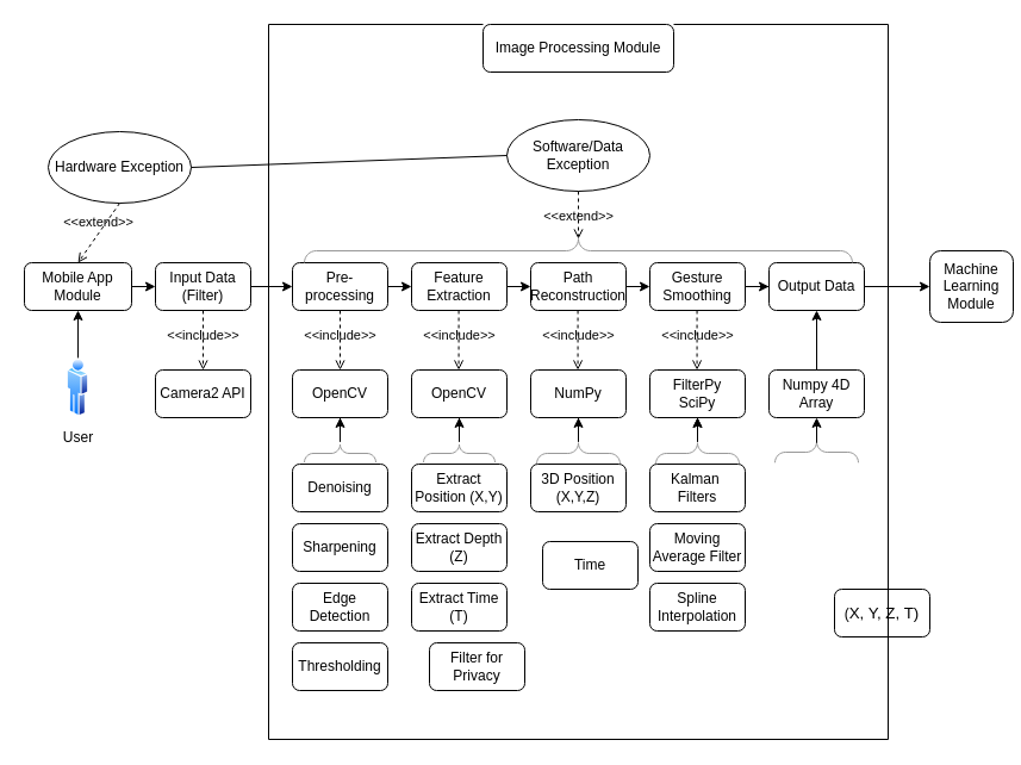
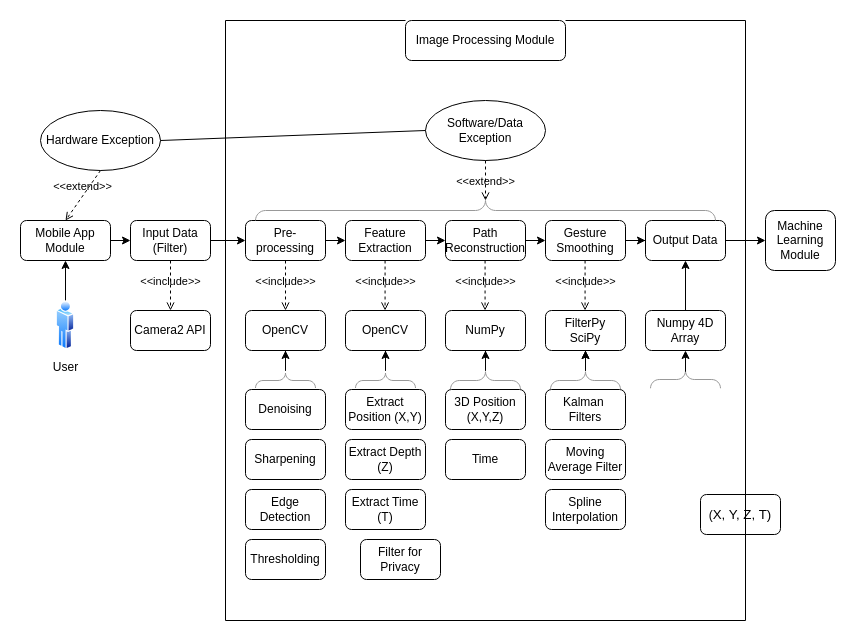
  <mxCell id="0" />
  <mxCell id="1" parent="0" />
  <mxCell id="2" value="Denoising" style="rounded=1;whiteSpace=wrap;html=1;" parent="1" vertex="1"><mxGeometry x="245" y="389" width="80" height="40" as="geometry" /></mxCell>
  <mxCell id="3" value="Sharpening" style="rounded=1;whiteSpace=wrap;html=1;" parent="1" vertex="1"><mxGeometry x="245" y="439" width="80" height="40" as="geometry" /></mxCell>
  <mxCell id="4" value="Edge Detection" style="rounded=1;whiteSpace=wrap;html=1;" parent="1" vertex="1"><mxGeometry x="245" y="489" width="80" height="40" as="geometry" /></mxCell>
  <mxCell id="5" value="Camera2 API" style="rounded=1;whiteSpace=wrap;html=1;" parent="1" vertex="1"><mxGeometry x="130" y="310" width="80" height="40" as="geometry" /></mxCell>
  <mxCell id="6" style="edgeStyle=orthogonalEdgeStyle;rounded=0;orthogonalLoop=1;jettySize=auto;html=1;exitX=1;exitY=0.5;exitDx=0;exitDy=0;entryX=0;entryY=0.5;entryDx=0;entryDy=0;" parent="1" source="7" target="10" edge="1"><mxGeometry relative="1" as="geometry" /></mxCell>
  <mxCell id="7" value="Pre-processing" style="rounded=1;whiteSpace=wrap;html=1;" parent="1" vertex="1"><mxGeometry x="245" y="220" width="80" height="40" as="geometry" /></mxCell>
  <mxCell id="8" value="Extract Position (X,Y)" style="rounded=1;whiteSpace=wrap;html=1;" parent="1" vertex="1"><mxGeometry x="345" y="389" width="80" height="40" as="geometry" /></mxCell>
  <mxCell id="9" style="edgeStyle=orthogonalEdgeStyle;rounded=0;orthogonalLoop=1;jettySize=auto;html=1;exitX=1;exitY=0.5;exitDx=0;exitDy=0;entryX=0;entryY=0.5;entryDx=0;entryDy=0;" parent="1" source="10" target="23" edge="1"><mxGeometry relative="1" as="geometry" /></mxCell>
  <mxCell id="10" value="Feature Extraction" style="rounded=1;whiteSpace=wrap;html=1;" parent="1" vertex="1"><mxGeometry x="345" y="220" width="80" height="40" as="geometry" /></mxCell>
  <mxCell id="11" value="Extract Time (T)" style="rounded=1;whiteSpace=wrap;html=1;" parent="1" vertex="1"><mxGeometry x="345" y="489" width="80" height="40" as="geometry" /></mxCell>
  <mxCell id="12" style="edgeStyle=orthogonalEdgeStyle;rounded=0;orthogonalLoop=1;jettySize=auto;html=1;exitX=1;exitY=0.5;exitDx=0;exitDy=0;" parent="1" source="13" target="15" edge="1"><mxGeometry relative="1" as="geometry" /></mxCell>
  <mxCell id="13" value="Gesture Smoothing" style="rounded=1;whiteSpace=wrap;html=1;" parent="1" vertex="1"><mxGeometry x="545" y="220" width="80" height="40" as="geometry" /></mxCell>
  <mxCell id="14" style="edgeStyle=orthogonalEdgeStyle;rounded=0;orthogonalLoop=1;jettySize=auto;html=1;exitX=1;exitY=0.5;exitDx=0;exitDy=0;entryX=0;entryY=0.5;entryDx=0;entryDy=0;fontFamily=Helvetica;fontSize=12;fontColor=default;fontStyle=0;" parent="1" source="15" target="50" edge="1"><mxGeometry relative="1" as="geometry" /></mxCell>
  <mxCell id="15" value="Output Data" style="rounded=1;whiteSpace=wrap;html=1;" parent="1" vertex="1"><mxGeometry x="645" y="220" width="80" height="40" as="geometry" /></mxCell>
  <mxCell id="16" value="OpenCV" style="rounded=1;whiteSpace=wrap;html=1;" parent="1" vertex="1"><mxGeometry x="245" y="310" width="80" height="40" as="geometry" /></mxCell>
  <mxCell id="17" value="Kalman&amp;nbsp; Filters" style="rounded=1;whiteSpace=wrap;html=1;" parent="1" vertex="1"><mxGeometry x="545" y="389" width="80" height="40" as="geometry" /></mxCell>
  <mxCell id="18" value="Moving Average Filter" style="rounded=1;whiteSpace=wrap;html=1;" parent="1" vertex="1"><mxGeometry x="545" y="439" width="80" height="40" as="geometry" /></mxCell>
  <mxCell id="19" value="Spline Interpolation" style="rounded=1;whiteSpace=wrap;html=1;" parent="1" vertex="1"><mxGeometry x="545" y="489" width="80" height="40" as="geometry" /></mxCell>
  <mxCell id="20" value="Thresholding" style="rounded=1;whiteSpace=wrap;html=1;" parent="1" vertex="1"><mxGeometry x="245" y="539" width="80" height="40" as="geometry" /></mxCell>
  <mxCell id="21" value="Extract Depth (Z)" style="rounded=1;whiteSpace=wrap;html=1;" parent="1" vertex="1"><mxGeometry x="345" y="439" width="80" height="40" as="geometry" /></mxCell>
  <mxCell id="22" style="edgeStyle=orthogonalEdgeStyle;rounded=0;orthogonalLoop=1;jettySize=auto;html=1;exitX=1;exitY=0.5;exitDx=0;exitDy=0;entryX=0;entryY=0.5;entryDx=0;entryDy=0;" parent="1" source="23" target="13" edge="1"><mxGeometry relative="1" as="geometry" /></mxCell>
  <mxCell id="23" value="Path Reconstruction" style="rounded=1;whiteSpace=wrap;html=1;" parent="1" vertex="1"><mxGeometry x="445" y="220" width="80" height="40" as="geometry" /></mxCell>
  <mxCell id="24" value="NumPy" style="rounded=1;whiteSpace=wrap;html=1;" parent="1" vertex="1"><mxGeometry x="445" y="310" width="80" height="40" as="geometry" /></mxCell>
  <mxCell id="25" value="3D Position (X,Y,Z)" style="rounded=1;whiteSpace=wrap;html=1;" parent="1" vertex="1"><mxGeometry x="445" y="389" width="80" height="40" as="geometry" /></mxCell>
- <mxCell id="26" value="Time" style="rounded=1;whiteSpace=wrap;html=1;" parent="1" vertex="1"><mxGeometry x="455" y="454" width="80" height="40" as="geometry" /></mxCell>
+ <mxCell id="26" value="Time" style="rounded=1;whiteSpace=wrap;html=1;" parent="1" vertex="1"><mxGeometry x="445" y="439" width="80" height="40" as="geometry" /></mxCell>
  <mxCell id="27" style="edgeStyle=orthogonalEdgeStyle;rounded=0;orthogonalLoop=1;jettySize=auto;html=1;entryX=0.5;entryY=1;entryDx=0;entryDy=0;" parent="1" source="57" target="15" edge="1"><mxGeometry relative="1" as="geometry" /></mxCell>
  <mxCell id="28" value="(&lt;span style=&quot;font-size:10.0pt;line-height:115%;&lt;br/&gt;font-family:&amp;quot;Calibri&amp;quot;,sans-serif;mso-fareast-font-family:Aptos;mso-fareast-theme-font:&lt;br/&gt;minor-latin;mso-ansi-language:EN-US;mso-fareast-language:EN-US;mso-bidi-language:&lt;br/&gt;AR-SA&quot;&gt;X, Y, Z, T)&lt;/span&gt;" style="rounded=1;whiteSpace=wrap;html=1;" parent="1" vertex="1"><mxGeometry x="700" y="494" width="80" height="40" as="geometry" /></mxCell>
  <mxCell id="29" value="FilterPy&lt;br&gt;SciPy" style="rounded=1;whiteSpace=wrap;html=1;" parent="1" vertex="1"><mxGeometry x="545" y="310" width="80" height="40" as="geometry" /></mxCell>
  <mxCell id="30" value="Filter for Privacy" style="rounded=1;whiteSpace=wrap;html=1;" parent="1" vertex="1"><mxGeometry x="360" y="539" width="80" height="40" as="geometry" /></mxCell>
  <mxCell id="31" style="edgeStyle=orthogonalEdgeStyle;rounded=0;orthogonalLoop=1;jettySize=auto;html=1;entryX=0.5;entryY=1;entryDx=0;entryDy=0;" parent="1" source="32" target="24" edge="1"><mxGeometry relative="1" as="geometry" /></mxCell>
  <mxCell id="32" value="" style="labelPosition=right;align=left;strokeWidth=1;shape=mxgraph.mockup.markup.curlyBrace;html=1;shadow=0;dashed=0;strokeColor=#999999;direction=east;" parent="1" vertex="1"><mxGeometry x="450" y="370" width="70" height="20" as="geometry" /></mxCell>
  <mxCell id="33" style="edgeStyle=orthogonalEdgeStyle;rounded=0;orthogonalLoop=1;jettySize=auto;html=1;entryX=0.5;entryY=1;entryDx=0;entryDy=0;" parent="1" source="34" target="16" edge="1"><mxGeometry relative="1" as="geometry" /></mxCell>
  <mxCell id="34" value="" style="verticalLabelPosition=bottom;shadow=0;dashed=0;align=center;html=1;verticalAlign=top;strokeWidth=1;shape=mxgraph.mockup.markup.curlyBrace;whiteSpace=wrap;strokeColor=#999999;" parent="1" vertex="1"><mxGeometry x="255" y="370" width="60" height="20" as="geometry" /></mxCell>
  <mxCell id="35" value="OpenCV" style="rounded=1;whiteSpace=wrap;html=1;" parent="1" vertex="1"><mxGeometry x="345" y="310" width="80" height="40" as="geometry" /></mxCell>
  <mxCell id="36" style="edgeStyle=orthogonalEdgeStyle;rounded=0;orthogonalLoop=1;jettySize=auto;html=1;entryX=0.5;entryY=1;entryDx=0;entryDy=0;" parent="1" source="37" target="35" edge="1"><mxGeometry relative="1" as="geometry" /></mxCell>
  <mxCell id="37" value="" style="verticalLabelPosition=bottom;shadow=0;dashed=0;align=center;html=1;verticalAlign=top;strokeWidth=1;shape=mxgraph.mockup.markup.curlyBrace;whiteSpace=wrap;strokeColor=#999999;" parent="1" vertex="1"><mxGeometry x="355" y="370" width="60" height="20" as="geometry" /></mxCell>
  <mxCell id="38" value="&amp;lt;&amp;lt;include&amp;gt;&amp;gt;" style="html=1;verticalAlign=bottom;labelBackgroundColor=none;endArrow=open;endFill=0;dashed=1;rounded=0;entryX=0.5;entryY=0;entryDx=0;entryDy=0;exitX=0.5;exitY=1;exitDx=0;exitDy=0;" parent="1" source="7" target="16" edge="1"><mxGeometry x="0.2" width="160" relative="1" as="geometry"><mxPoint x="255" y="290" as="sourcePoint" /><mxPoint x="455" y="340" as="targetPoint" /><mxPoint as="offset" /></mxGeometry></mxCell>
  <mxCell id="39" style="edgeStyle=orthogonalEdgeStyle;rounded=0;orthogonalLoop=1;jettySize=auto;html=1;entryX=0.5;entryY=1;entryDx=0;entryDy=0;" parent="1" source="41" edge="1"><mxGeometry relative="1" as="geometry"><mxPoint x="585" y="350" as="targetPoint" /></mxGeometry></mxCell>
  <mxCell id="40" value="" style="edgeStyle=orthogonalEdgeStyle;rounded=0;orthogonalLoop=1;jettySize=auto;html=1;" parent="1" source="41" target="29" edge="1"><mxGeometry relative="1" as="geometry" /></mxCell>
  <mxCell id="41" value="" style="labelPosition=right;align=left;strokeWidth=1;shape=mxgraph.mockup.markup.curlyBrace;html=1;shadow=0;dashed=0;strokeColor=#999999;direction=east;" parent="1" vertex="1"><mxGeometry x="550" y="370" width="70" height="20" as="geometry" /></mxCell>
  <mxCell id="42" style="edgeStyle=orthogonalEdgeStyle;rounded=0;orthogonalLoop=1;jettySize=auto;html=1;exitX=0.5;exitY=0;exitDx=0;exitDy=0;entryX=0.5;entryY=1;entryDx=0;entryDy=0;" edge="1" parent="1" source="43" target="61"><mxGeometry relative="1" as="geometry" /></mxCell>
  <mxCell id="43" value="User" style="image;aspect=fixed;perimeter=ellipsePerimeter;html=1;align=center;shadow=0;dashed=0;spacingTop=3;image=img/lib/active_directory/user.svg;" parent="1" vertex="1"><mxGeometry x="55.75" y="300" width="18.5" height="50" as="geometry" /></mxCell>
  <mxCell id="44" value="Hardware Exception" style="ellipse;whiteSpace=wrap;html=1;" parent="1" vertex="1"><mxGeometry x="40" y="110" width="120" height="60" as="geometry" /></mxCell>
  <mxCell id="45" value="Software/Data Exception" style="ellipse;whiteSpace=wrap;html=1;" parent="1" vertex="1"><mxGeometry x="425" y="100" width="120" height="60" as="geometry" /></mxCell>
  <mxCell id="46" value="" style="endArrow=none;html=1;rounded=0;exitX=1;exitY=0.5;exitDx=0;exitDy=0;entryX=0;entryY=0.5;entryDx=0;entryDy=0;" parent="1" source="44" target="45" edge="1"><mxGeometry width="50" height="50" relative="1" as="geometry"><mxPoint x="355" y="290" as="sourcePoint" /><mxPoint x="405" y="240" as="targetPoint" /></mxGeometry></mxCell>
  <mxCell id="47" value="" style="verticalLabelPosition=bottom;shadow=0;dashed=0;align=center;html=1;verticalAlign=top;strokeWidth=1;shape=mxgraph.mockup.markup.curlyBrace;whiteSpace=wrap;strokeColor=#999999;" parent="1" vertex="1"><mxGeometry x="255" y="200" width="460" height="20" as="geometry" /></mxCell>
  <mxCell id="48" value="&amp;lt;&amp;lt;extend&amp;gt;&amp;gt;" style="html=1;verticalAlign=bottom;labelBackgroundColor=none;endArrow=open;endFill=0;dashed=1;rounded=0;exitX=0.5;exitY=1;exitDx=0;exitDy=0;" parent="1" source="45" target="47" edge="1"><mxGeometry x="0.5" width="160" relative="1" as="geometry"><mxPoint x="635" y="40" as="sourcePoint" /><mxPoint x="635" y="150" as="targetPoint" /><mxPoint as="offset" /></mxGeometry></mxCell>
  <mxCell id="49" value="&amp;lt;&amp;lt;extend&amp;gt;&amp;gt;" style="html=1;verticalAlign=bottom;labelBackgroundColor=none;endArrow=open;endFill=0;dashed=1;rounded=0;exitX=0.5;exitY=1;exitDx=0;exitDy=0;entryX=0.5;entryY=0;entryDx=0;entryDy=0;" parent="1" source="44" target="61" edge="1"><mxGeometry width="160" relative="1" as="geometry"><mxPoint x="680" y="50" as="sourcePoint" /><mxPoint x="680" y="160" as="targetPoint" /><mxPoint as="offset" /></mxGeometry></mxCell>
- <mxCell id="50" value="Machine Learning Module" style="rounded=1;whiteSpace=wrap;html=1;" parent="1" vertex="1"><mxGeometry x="780" y="210" width="70" height="60" as="geometry" /></mxCell>
+ <mxCell id="50" value="Machine Learning Module" style="rounded=1;whiteSpace=wrap;html=1;" parent="1" vertex="1"><mxGeometry x="765" y="210" width="70" height="60" as="geometry" /></mxCell>
  <mxCell id="51" value="" style="endArrow=none;html=1;rounded=0;entryX=1;entryY=0;entryDx=0;entryDy=0;" parent="1" target="53" edge="1"><mxGeometry width="50" height="50" relative="1" as="geometry"><mxPoint x="745" y="20" as="sourcePoint" /><mxPoint x="625" y="20" as="targetPoint" /></mxGeometry></mxCell>
  <mxCell id="52" value="" style="endArrow=none;html=1;rounded=0;exitX=0;exitY=0;exitDx=0;exitDy=0;" parent="1" source="53" edge="1"><mxGeometry width="50" height="50" relative="1" as="geometry"><mxPoint x="355" y="20" as="sourcePoint" /><mxPoint x="225" y="20" as="targetPoint" /></mxGeometry></mxCell>
  <mxCell id="53" value="Image Processing Module" style="rounded=1;whiteSpace=wrap;html=1;" parent="1" vertex="1"><mxGeometry x="405" y="20" width="160" height="40" as="geometry" /></mxCell>
  <mxCell id="54" value="" style="endArrow=none;html=1;rounded=0;" parent="1" edge="1"><mxGeometry width="50" height="50" relative="1" as="geometry"><mxPoint x="225" y="20" as="sourcePoint" /><mxPoint x="225" y="620" as="targetPoint" /></mxGeometry></mxCell>
  <mxCell id="55" value="" style="endArrow=none;html=1;rounded=0;" parent="1" edge="1"><mxGeometry width="50" height="50" relative="1" as="geometry"><mxPoint x="745" y="20" as="sourcePoint" /><mxPoint x="745" y="620" as="targetPoint" /></mxGeometry></mxCell>
  <mxCell id="56" value="" style="endArrow=none;html=1;rounded=0;" parent="1" edge="1"><mxGeometry width="50" height="50" relative="1" as="geometry"><mxPoint x="745" y="620" as="sourcePoint" /><mxPoint x="225" y="620" as="targetPoint" /></mxGeometry></mxCell>
  <mxCell id="57" value="Numpy 4D Array" style="rounded=1;whiteSpace=wrap;html=1;" parent="1" vertex="1"><mxGeometry x="645" y="310" width="80" height="40" as="geometry" /></mxCell>
  <mxCell id="58" value="" style="labelPosition=right;align=left;strokeWidth=1;shape=mxgraph.mockup.markup.curlyBrace;html=1;shadow=0;dashed=0;strokeColor=#999999;direction=east;" parent="1" vertex="1"><mxGeometry x="650" y="369" width="70" height="20" as="geometry" /></mxCell>
  <mxCell id="59" style="edgeStyle=orthogonalEdgeStyle;rounded=0;orthogonalLoop=1;jettySize=auto;html=1;entryX=0.5;entryY=1;entryDx=0;entryDy=0;exitX=0.5;exitY=0.11;exitDx=0;exitDy=0;exitPerimeter=0;" parent="1" source="58" target="57" edge="1"><mxGeometry relative="1" as="geometry"><mxPoint x="705" y="489" as="targetPoint" /><mxPoint x="705" y="370" as="sourcePoint" /><Array as="points" /></mxGeometry></mxCell>
  <mxCell id="60" style="edgeStyle=orthogonalEdgeStyle;rounded=0;orthogonalLoop=1;jettySize=auto;html=1;exitX=1;exitY=0.5;exitDx=0;exitDy=0;entryX=0;entryY=0.5;entryDx=0;entryDy=0;fontFamily=Helvetica;fontSize=12;fontColor=default;fontStyle=0;" parent="1" source="61" target="66" edge="1"><mxGeometry relative="1" as="geometry" /></mxCell>
  <mxCell id="61" value="Mobile App Module" style="rounded=1;whiteSpace=wrap;html=1;" parent="1" vertex="1"><mxGeometry x="20" y="220" width="90" height="40" as="geometry" /></mxCell>
  <mxCell id="62" value="&amp;lt;&amp;lt;include&amp;gt;&amp;gt;" style="html=1;verticalAlign=bottom;labelBackgroundColor=none;endArrow=open;endFill=0;dashed=1;rounded=0;entryX=0.5;entryY=0;entryDx=0;entryDy=0;exitX=0.5;exitY=1;exitDx=0;exitDy=0;" parent="1" edge="1"><mxGeometry x="0.2" width="160" relative="1" as="geometry"><mxPoint x="384.57" y="260" as="sourcePoint" /><mxPoint x="384.57" y="310" as="targetPoint" /><mxPoint as="offset" /></mxGeometry></mxCell>
  <mxCell id="63" value="&amp;lt;&amp;lt;include&amp;gt;&amp;gt;" style="html=1;verticalAlign=bottom;labelBackgroundColor=none;endArrow=open;endFill=0;dashed=1;rounded=0;entryX=0.5;entryY=0;entryDx=0;entryDy=0;exitX=0.5;exitY=1;exitDx=0;exitDy=0;" parent="1" edge="1"><mxGeometry x="0.2" width="160" relative="1" as="geometry"><mxPoint x="484.57" y="260" as="sourcePoint" /><mxPoint x="484.57" y="310" as="targetPoint" /><mxPoint as="offset" /></mxGeometry></mxCell>
  <mxCell id="64" value="&amp;lt;&amp;lt;include&amp;gt;&amp;gt;" style="html=1;verticalAlign=bottom;labelBackgroundColor=none;endArrow=open;endFill=0;dashed=1;rounded=0;entryX=0.5;entryY=0;entryDx=0;entryDy=0;exitX=0.5;exitY=1;exitDx=0;exitDy=0;" parent="1" edge="1"><mxGeometry x="0.2" width="160" relative="1" as="geometry"><mxPoint x="584.57" y="260" as="sourcePoint" /><mxPoint x="584.57" y="310" as="targetPoint" /><mxPoint as="offset" /></mxGeometry></mxCell>
  <mxCell id="65" style="edgeStyle=orthogonalEdgeStyle;rounded=0;orthogonalLoop=1;jettySize=auto;html=1;exitX=1;exitY=0.5;exitDx=0;exitDy=0;fontFamily=Helvetica;fontSize=12;fontColor=default;fontStyle=0;" parent="1" source="66" target="7" edge="1"><mxGeometry relative="1" as="geometry" /></mxCell>
  <mxCell id="66" value="Input Data&lt;br&gt;(Filter)" style="rounded=1;whiteSpace=wrap;html=1;" parent="1" vertex="1"><mxGeometry x="130" y="220" width="80" height="40" as="geometry" /></mxCell>
  <mxCell id="67" value="&amp;lt;&amp;lt;include&amp;gt;&amp;gt;" style="html=1;verticalAlign=bottom;labelBackgroundColor=none;endArrow=open;endFill=0;dashed=1;rounded=0;entryX=0.5;entryY=0;entryDx=0;entryDy=0;exitX=0.5;exitY=1;exitDx=0;exitDy=0;" edge="1" parent="1" source="66" target="5"><mxGeometry x="0.2" width="160" relative="1" as="geometry"><mxPoint x="170" y="270" as="sourcePoint" /><mxPoint x="169.5" y="320" as="targetPoint" /><mxPoint as="offset" /></mxGeometry></mxCell>
